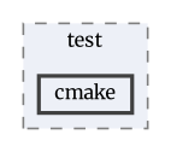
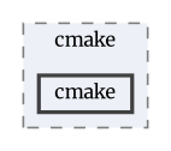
  digraph {
    compound=true
    fontname=Merriweather
    n1 [color=grey25 fillcolor="#edf0f7" fontname=Merriweather fontsize=10 height=0.2 label=cmake shape=box style="filled,bold" width=0.4]
    subgraph cluster_1 {
      bgcolor="#edf0f7"
      fontsize=10
-     label=test
+     label=cmake
      pencolor=grey50
      style="filled,dashed"
      n1
    }
  }
